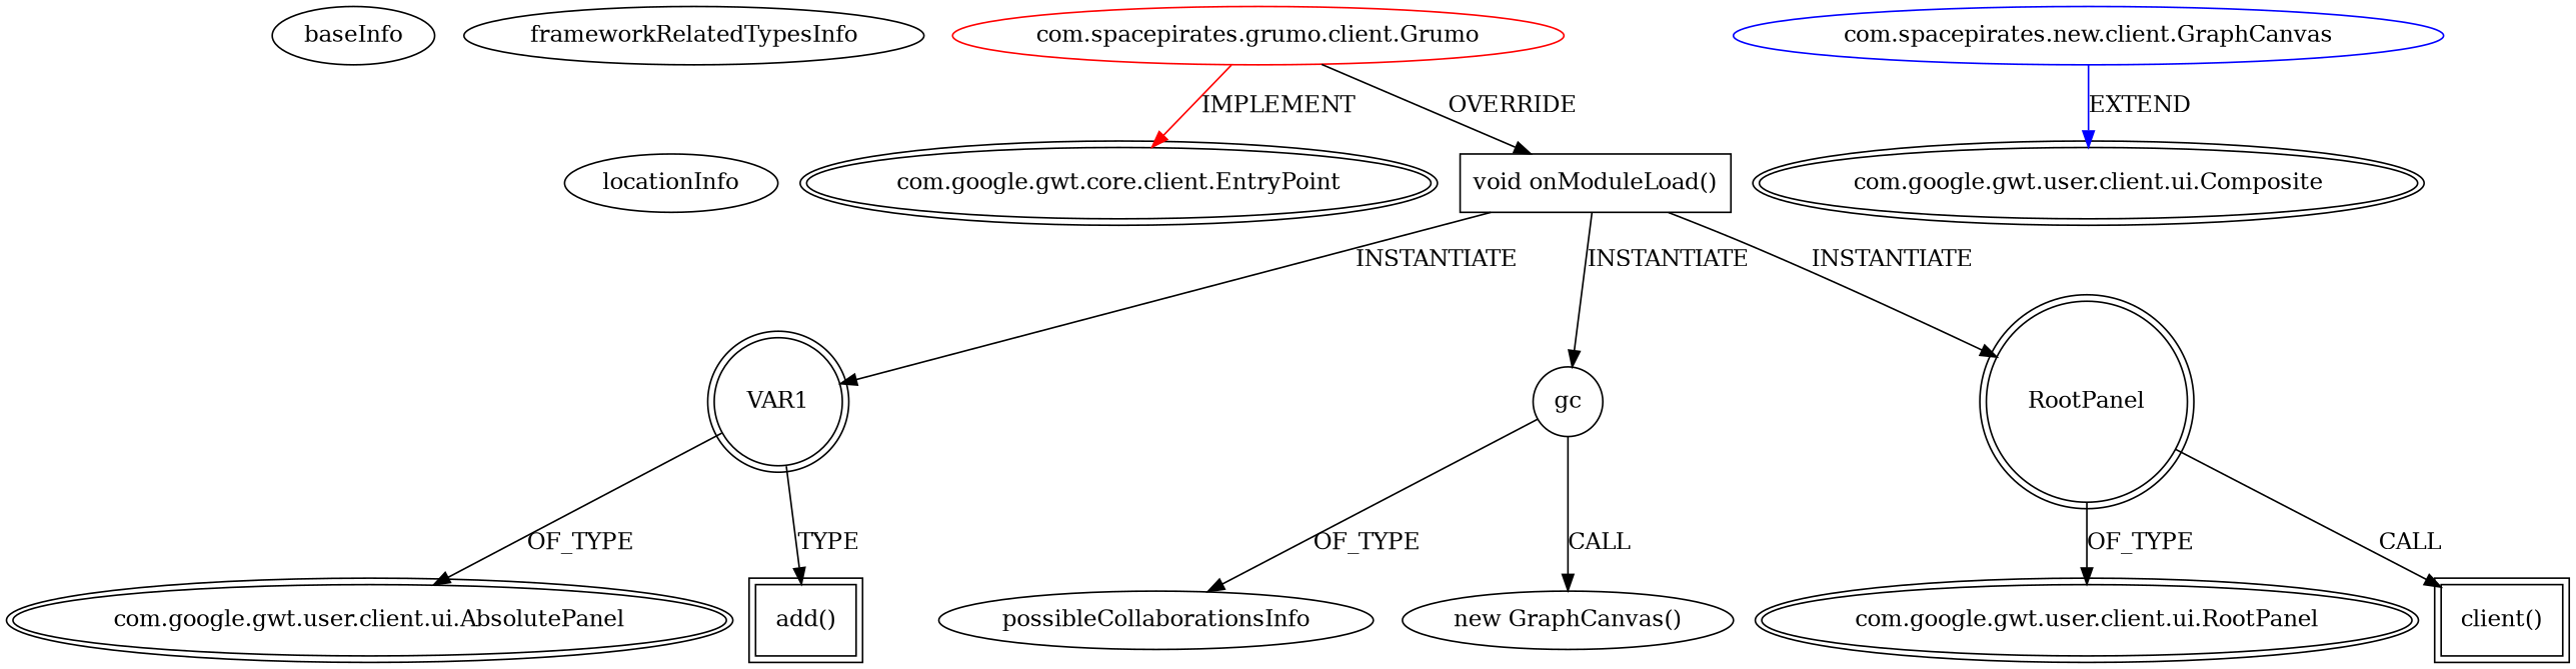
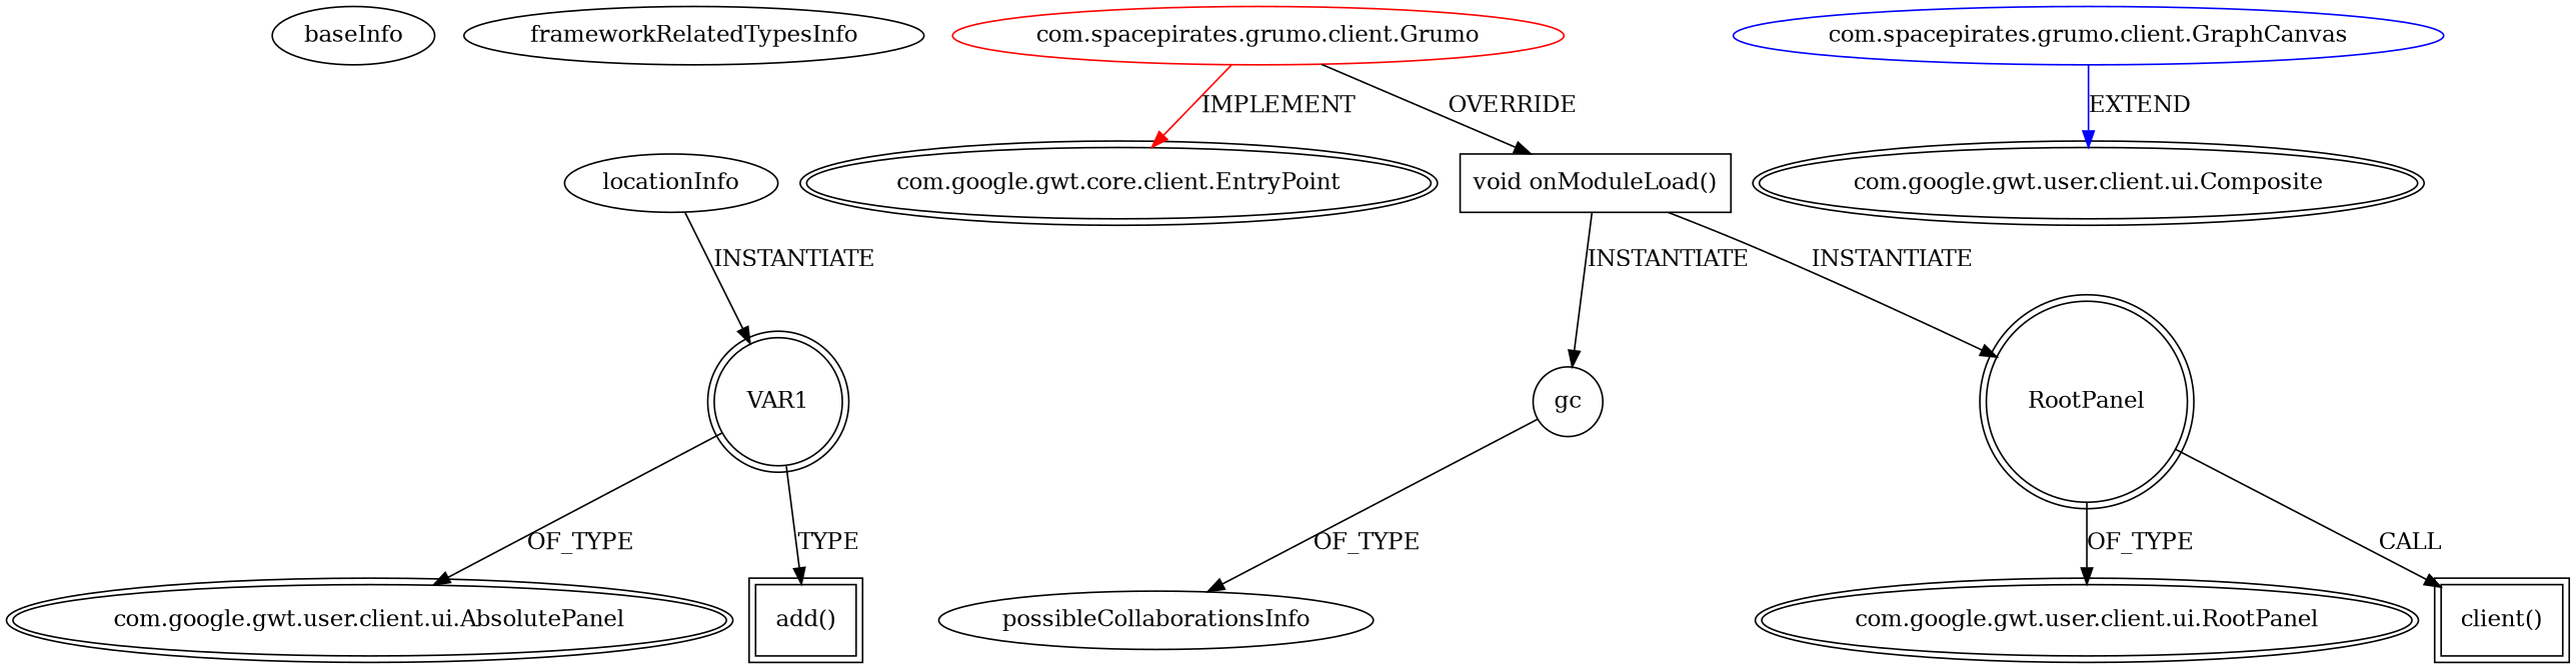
  digraph {
    node [isFrameworkType=true]
    baseInfo [category=extension_graph graphId=4286 isAnonymous=false possibleRelation=true isFrameworkType=""]
    frameworkRelatedTypesInfo [0="com.google.gwt.core.client.EntryPoint" isFrameworkType=""]
    possibleCollaborationsInfo [0="4286~OVERRIDING_METHOD_DECLARATION-INSTANTIATION-~com.google.gwt.core.client.EntryPoint ~com.google.gwt.user.client.ui.Composite ~false~false" isFrameworkType=""]
    locationInfo [contextSignature=Grumo filePath="/papog-grumo/grumo-master/src/com/spacepirates/grumo/client/Grumo.java" graphId=4286 projectName="papog-grumo" isFrameworkType=""]
    n5 [color=red isFrameworkType=false label="com.spacepirates.grumo.client.Grumo" vertexType=ROOT_CLIENT_CLASS_DECLARATION]
    n6 [label="com.google.gwt.core.client.EntryPoint" peripheries=2 vertexType=FRAMEWORK_INTERFACE_TYPE]
    n7 [isFrameworkType=false label="void onModuleLoad()" shape=box vertexType=OVERRIDING_METHOD_DECLARATION]
    n8 [isFrameworkType=false label=gc shape=circle vertexType=VARIABLE_EXPRESION]
    n9 [label=VAR1 peripheries=2 shape=circle vertexType=VARIABLE_EXPRESION]
    n10 [label=RootPanel peripheries=2 shape=circle vertexType=VARIABLE_EXPRESION]
-   n11 [isFrameworkType=false label="new GraphCanvas()" vertexType=CONSTRUCTOR_CALL]
    n12 [label="com.google.gwt.user.client.ui.AbsolutePanel" peripheries=2 vertexType=FRAMEWORK_CLASS_TYPE]
    n13 [label="add()" peripheries=2 shape=box vertexType=INSIDE_CALL]
    n14 [label="com.google.gwt.user.client.ui.RootPanel" peripheries=2 vertexType=FRAMEWORK_CLASS_TYPE]
    n15 [label="client()" peripheries=2 shape=box vertexType=INSIDE_CALL]
-   n16 [color=blue isFrameworkType=false label="com.spacepirates.new.client.GraphCanvas" vertexType=REFERENCE_CLIENT_CLASS_DECLARATION]
+   n16 [color=blue isFrameworkType=false label="com.spacepirates.grumo.client.GraphCanvas" vertexType=REFERENCE_CLIENT_CLASS_DECLARATION]
    n17 [label="com.google.gwt.user.client.ui.Composite" peripheries=2 vertexType=FRAMEWORK_CLASS_TYPE]
    n5 -> n6 [color=red label=IMPLEMENT]
    n5 -> n7 [label=OVERRIDE]
    n7 -> n8 [label=INSTANTIATE]
-   n7 -> n9 [label=INSTANTIATE]
+   locationInfo -> n9 [label=INSTANTIATE]
    n7 -> n10 [label=INSTANTIATE]
    n8 -> possibleCollaborationsInfo [label=OF_TYPE]
-   n8 -> n11 [label=CALL]
    n9 -> n12 [label=OF_TYPE]
    n9 -> n13 [label=TYPE]
    n10 -> n14 [label=OF_TYPE]
    n10 -> n15 [label=CALL]
    n16 -> n17 [color=blue label=EXTEND]
  }
